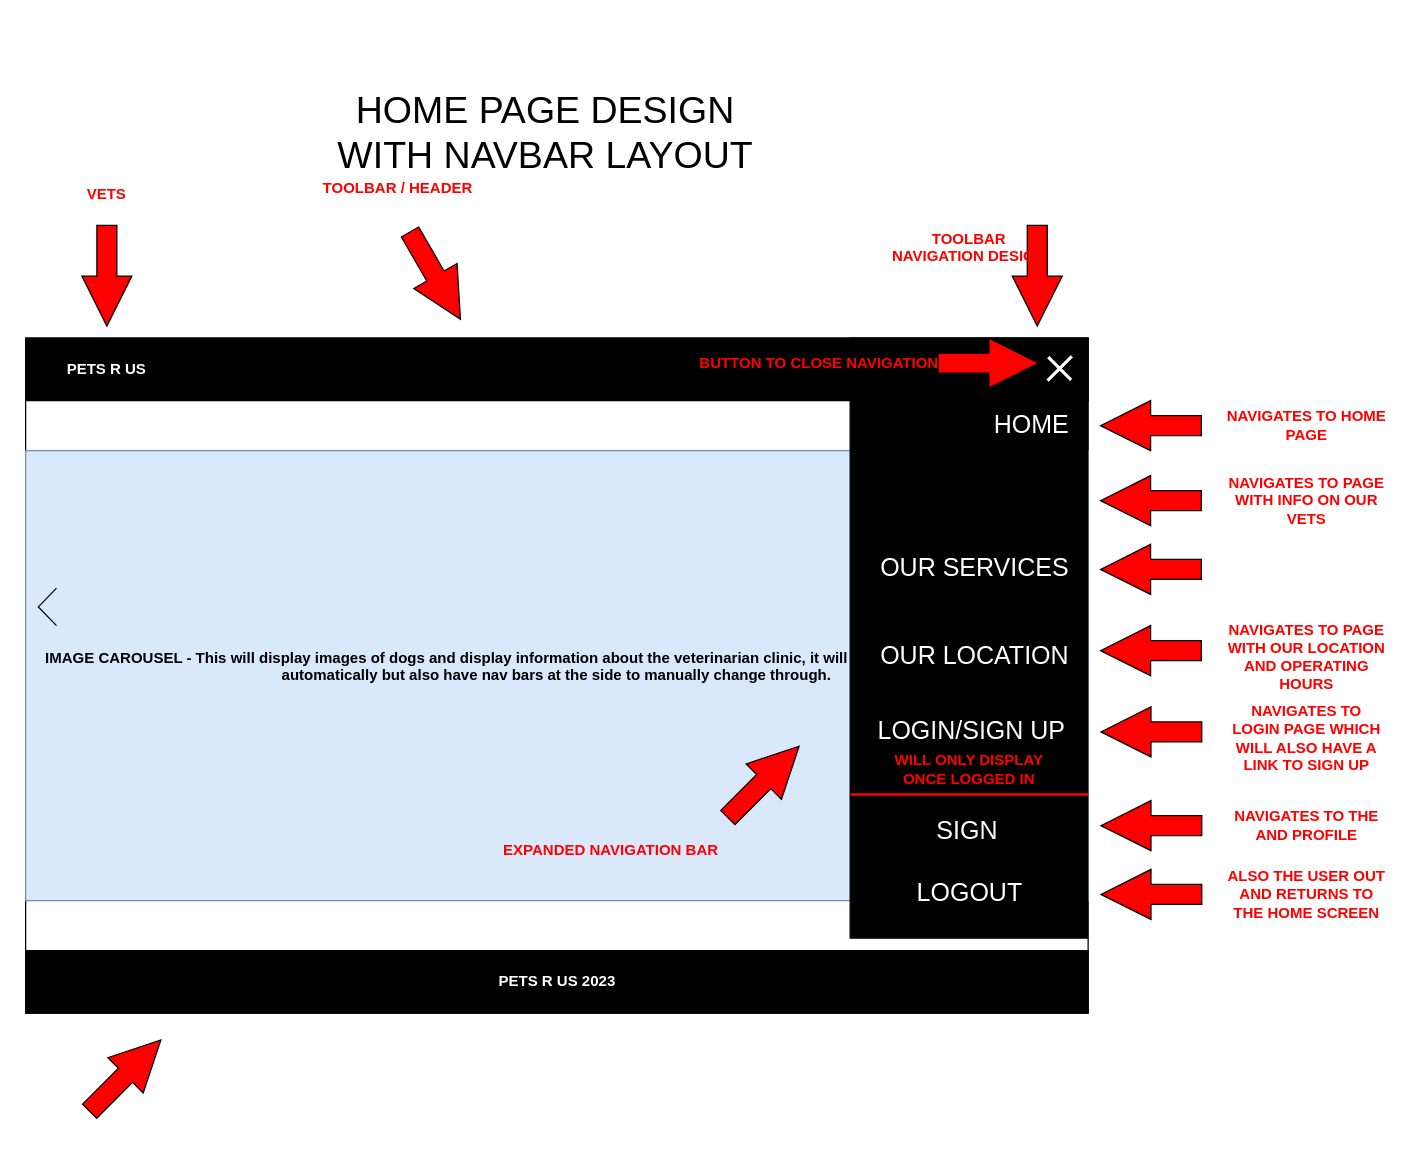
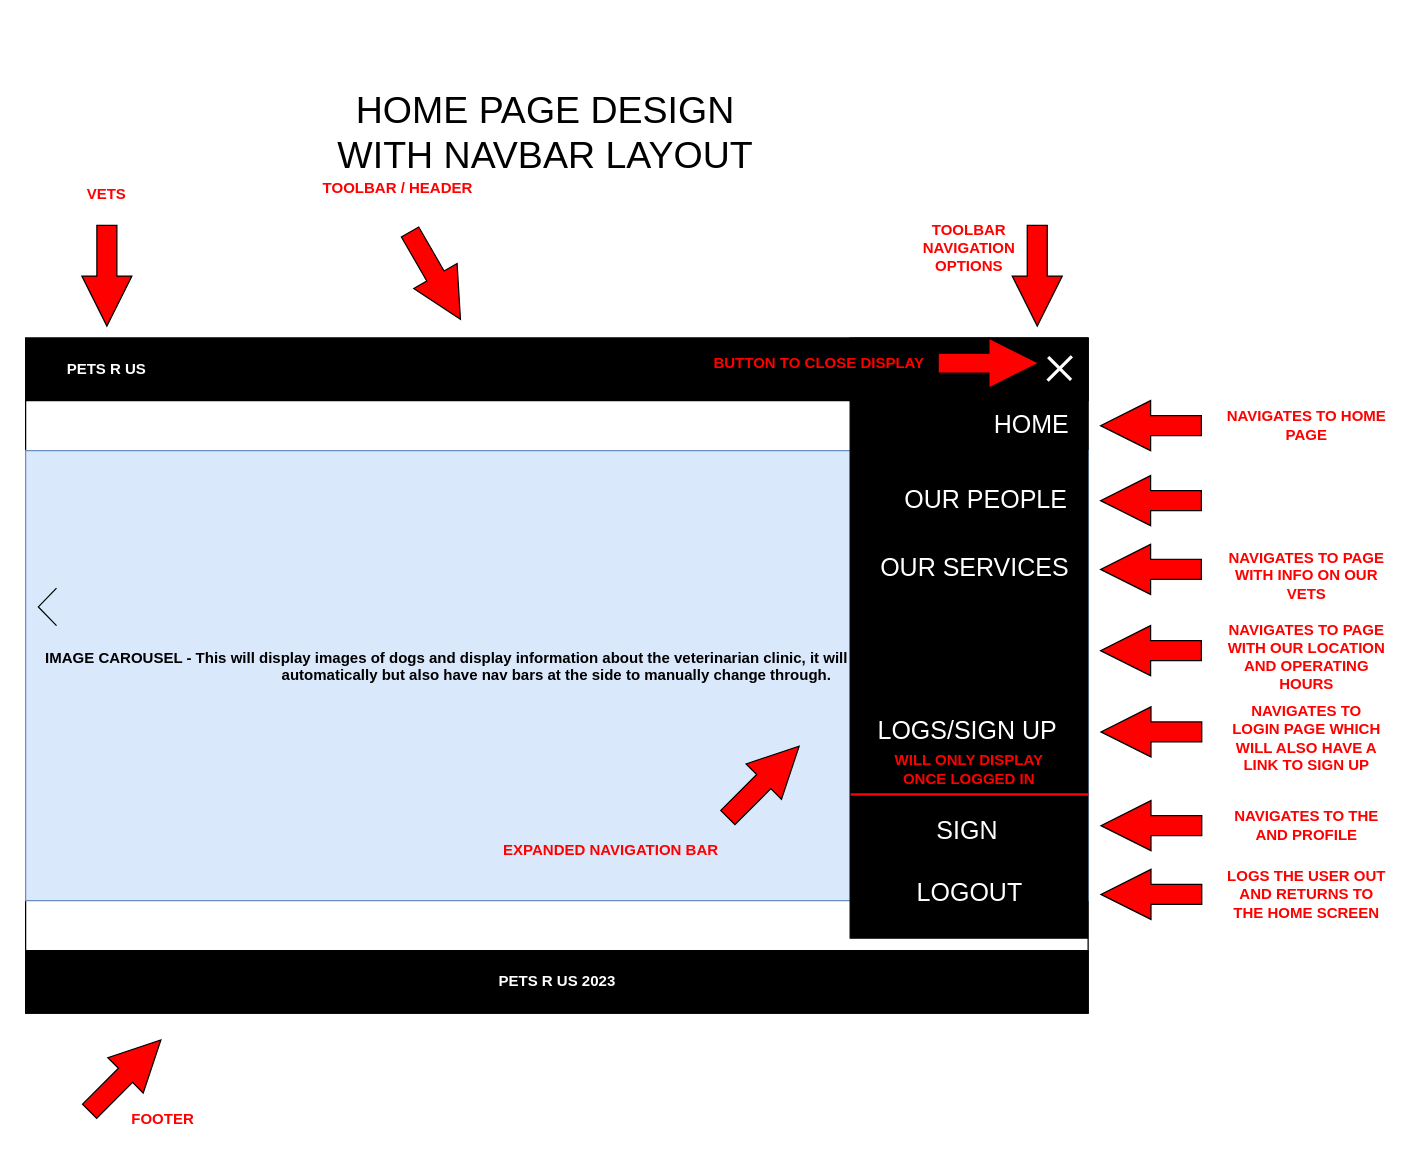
  <mxCell id="0" />
  <mxCell id="1" parent="0" />
  <mxCell id="2" value="" style="rounded=0;whiteSpace=wrap;html=1;" vertex="1" parent="1"><mxGeometry y="270" width="850" height="540" as="geometry" x="20" /></mxCell>
  <mxCell id="3" value="" style="rounded=0;whiteSpace=wrap;html=1;fillColor=#000000;" vertex="1" parent="1"><mxGeometry y="270" width="850" height="50" as="geometry" x="20" /></mxCell>
  <mxCell id="4" value="&lt;font color=&quot;#ffffff&quot;&gt;&lt;b&gt;PETS R US&lt;/b&gt;&lt;/font&gt;" style="text;html=1;strokeColor=none;fillColor=none;align=center;verticalAlign=middle;whiteSpace=wrap;rounded=0;" vertex="1" parent="1"><mxGeometry x="30" y="280" width="110" height="30" as="geometry" /></mxCell>
  <mxCell id="5" value="" style="shape=link;html=1;rounded=0;fontColor=#FFFFFF;strokeColor=#FFFFFF;" edge="1" parent="1"><mxGeometry width="100" relative="1" as="geometry"><mxPoint x="810" y="290" as="sourcePoint" /><mxPoint x="860" y="290" as="targetPoint" /><Array as="points"><mxPoint x="850" y="290" /></Array></mxGeometry></mxCell>
  <mxCell id="6" value="" style="shape=link;html=1;rounded=0;fontColor=#FFFFFF;strokeColor=#FFFFFF;" edge="1" parent="1"><mxGeometry width="100" relative="1" as="geometry"><mxPoint x="810" y="300" as="sourcePoint" /><mxPoint x="860" y="300" as="targetPoint" /><Array as="points"><mxPoint x="850" y="300" /></Array></mxGeometry></mxCell>
  <mxCell id="7" value="" style="rounded=0;whiteSpace=wrap;html=1;fillColor=#000000;" vertex="1" parent="1"><mxGeometry y="760" width="850" height="50" as="geometry" x="20" /></mxCell>
  <mxCell id="8" value="&lt;b&gt;PETS R US 2023&lt;/b&gt;" style="text;html=1;strokeColor=none;fillColor=none;align=center;verticalAlign=middle;whiteSpace=wrap;rounded=0;fontColor=#FFFFFF;" vertex="1" parent="1"><mxGeometry x="388" y="770" width="115" height="30" as="geometry" /></mxCell>
  <mxCell id="9" value="" style="html=1;shadow=0;dashed=0;align=center;verticalAlign=middle;shape=mxgraph.arrows2.arrow;dy=0.6;dx=40;notch=0;fontColor=#FFFFFF;fillColor=#FF0000;rotation=-45;" vertex="1" parent="1"><mxGeometry x="59.39" y="840" width="80.61" height="40" as="geometry" /></mxCell>
+ <mxCell id="10" value="&lt;font color=&quot;#ff0000&quot;&gt;&lt;b&gt;FOOTER&lt;/b&gt;&lt;/font&gt;" style="text;html=1;strokeColor=none;fillColor=none;align=center;verticalAlign=middle;whiteSpace=wrap;rounded=0;fontColor=#FFFFFF;" vertex="1" parent="1"><mxGeometry x="100" y="880" width="60" height="30" as="geometry" /></mxCell>
  <mxCell id="11" value="" style="html=1;shadow=0;dashed=0;align=center;verticalAlign=middle;shape=mxgraph.arrows2.arrow;dy=0.6;dx=40;notch=0;fontColor=#FFFFFF;fillColor=#FF0000;rotation=60;" vertex="1" parent="1"><mxGeometry x="307.387" y="200.002" width="80.61" height="40" as="geometry" /></mxCell>
  <mxCell id="12" value="&lt;font color=&quot;#ff0000&quot;&gt;&lt;b&gt;TOOLBAR / HEADER&lt;/b&gt;&lt;/font&gt;" style="text;html=1;strokeColor=none;fillColor=none;align=center;verticalAlign=middle;whiteSpace=wrap;rounded=0;fontColor=#FFFFFF;" vertex="1" parent="1"><mxGeometry x="253" y="135" width="130" height="30" as="geometry" /></mxCell>
  <mxCell id="13" value="" style="html=1;shadow=0;dashed=0;align=center;verticalAlign=middle;shape=mxgraph.arrows2.arrow;dy=0.6;dx=40;notch=0;fontColor=#FFFFFF;fillColor=#FF0000;rotation=90;" vertex="1" parent="1"><mxGeometry x="44.698" y="200.005" width="80.61" height="40" as="geometry" /></mxCell>
  <mxCell id="14" value="&lt;font color=&quot;#ff0000&quot;&gt;&lt;b&gt;VETS&lt;/b&gt;&lt;/font&gt;" style="text;html=1;strokeColor=none;fillColor=none;align=center;verticalAlign=middle;whiteSpace=wrap;rounded=0;fontColor=#FFFFFF;" vertex="1" parent="1"><mxGeometry y="140" width="130" height="30" as="geometry" x="20" /></mxCell>
  <mxCell id="15" value="" style="html=1;shadow=0;dashed=0;align=center;verticalAlign=middle;shape=mxgraph.arrows2.arrow;dy=0.6;dx=40;notch=0;fontColor=#FFFFFF;fillColor=#FF0000;rotation=90;" vertex="1" parent="1"><mxGeometry x="788.998" y="200.005" width="80.61" height="40" as="geometry" /></mxCell>
- <mxCell id="16" value="&lt;font color=&quot;#ff0000&quot;&gt;&lt;b&gt;TOOLBAR NAVIGATION DESIGN&lt;br&gt;&lt;br&gt;&lt;/b&gt;&lt;/font&gt;" style="text;html=1;strokeColor=none;fillColor=none;align=center;verticalAlign=middle;whiteSpace=wrap;rounded=0;fontColor=#FFFFFF;" vertex="1" parent="1"><mxGeometry x="710" y="190" width="130" height="30" as="geometry" /></mxCell>
+ <mxCell id="16" value="&lt;font color=&quot;#ff0000&quot;&gt;&lt;b&gt;TOOLBAR NAVIGATION OPTIONS&lt;br&gt;&lt;br&gt;&lt;/b&gt;&lt;/font&gt;" style="text;html=1;strokeColor=none;fillColor=none;align=center;verticalAlign=middle;whiteSpace=wrap;rounded=0;fontColor=#FFFFFF;" vertex="1" parent="1"><mxGeometry x="710" y="190" width="130" height="30" as="geometry" /></mxCell>
  <mxCell id="17" value="&lt;b&gt;IMAGE CAROUSEL - This will display images of dogs and display information about the veterinarian clinic, it will cycle through this information automatically but also have nav bars at the side to manually change through.&lt;/b&gt;&lt;br&gt;&lt;b&gt;&amp;nbsp;&lt;/b&gt;" style="rounded=0;whiteSpace=wrap;html=1;fillColor=#dae8fc;strokeColor=#6c8ebf;" vertex="1" parent="1"><mxGeometry y="360" width="850" height="360" as="geometry" x="20" /></mxCell>
  <mxCell id="18" value="" style="html=1;shadow=0;dashed=0;align=center;verticalAlign=middle;shape=mxgraph.arrows2.arrow;dy=0;dx=30;notch=30;fontColor=#FF0000;fillColor=#000000;" vertex="1" parent="1"><mxGeometry x="840" y="470" width="14.5" height="30" as="geometry" /></mxCell>
  <mxCell id="19" value="" style="html=1;shadow=0;dashed=0;align=center;verticalAlign=middle;shape=mxgraph.arrows2.arrow;dy=0;dx=30;notch=30;fontColor=#FF0000;fillColor=#000000;rotation=-180;" vertex="1" parent="1"><mxGeometry x="30.2" y="470" width="14.5" height="30" as="geometry" /></mxCell>
  <mxCell id="20" value="" style="edgeStyle=orthogonalEdgeStyle;rounded=0;orthogonalLoop=1;jettySize=auto;html=1;strokeColor=#FFFFFF;fontSize=80;fontColor=#FF0000;" edge="1" parent="1" source="21"><mxGeometry relative="1" as="geometry"><mxPoint x="469" y="20" as="targetPoint" /></mxGeometry></mxCell>
  <mxCell id="21" value="&lt;font color=&quot;#000000&quot; style=&quot;font-size: 30px;&quot;&gt;HOME PAGE DESIGN WITH NAVBAR LAYOUT&lt;/font&gt;" style="text;html=1;strokeColor=none;fillColor=none;align=center;verticalAlign=middle;whiteSpace=wrap;rounded=0;fontColor=#FF0000;" vertex="1" parent="1"><mxGeometry x="260" width="352" height="30" as="geometry" y="90" /></mxCell>
  <mxCell id="22" value="" style="rounded=0;whiteSpace=wrap;html=1;fontSize=30;fontColor=#000000;fillColor=#000000;" vertex="1" parent="1"><mxGeometry x="679.61" y="270" width="190" height="480" as="geometry" /></mxCell>
  <mxCell id="23" value="" style="shape=cross;whiteSpace=wrap;html=1;fontSize=30;rotation=45;size=0.132;" vertex="1" parent="1"><mxGeometry x="833.81" y="280" width="26.88" height="28.5" as="geometry" /></mxCell>
  <mxCell id="24" value="" style="html=1;shadow=0;dashed=0;align=center;verticalAlign=middle;shape=mxgraph.arrows2.arrow;dy=0.6;dx=40;notch=0;fontColor=#FFFFFF;fillColor=#FF0000;rotation=0;" vertex="1" parent="1"><mxGeometry x="749.998" y="269.995" width="80.61" height="40" as="geometry" /></mxCell>
- <mxCell id="25" value="&lt;font color=&quot;#ff0000&quot;&gt;&lt;b&gt;BUTTON TO CLOSE NAVIGATION&lt;/b&gt;&lt;/font&gt;" style="text;html=1;strokeColor=none;fillColor=none;align=center;verticalAlign=middle;whiteSpace=wrap;rounded=0;fontColor=#FFFFFF;" vertex="1" parent="1"><mxGeometry x="530" y="275" width="250" height="30" as="geometry" /></mxCell>
+ <mxCell id="25" value="&lt;font color=&quot;#ff0000&quot;&gt;&lt;b&gt;BUTTON TO CLOSE DISPLAY&lt;/b&gt;&lt;/font&gt;" style="text;html=1;strokeColor=none;fillColor=none;align=center;verticalAlign=middle;whiteSpace=wrap;rounded=0;fontColor=#FFFFFF;" vertex="1" parent="1"><mxGeometry x="530" y="275" width="250" height="30" as="geometry" /></mxCell>
  <mxCell id="26" value="" style="html=1;shadow=0;dashed=0;align=center;verticalAlign=middle;shape=mxgraph.arrows2.arrow;dy=0.6;dx=40;notch=0;fontColor=#FFFFFF;fillColor=#FF0000;rotation=-45;" vertex="1" parent="1"><mxGeometry x="569.997" y="605.002" width="80.61" height="40" as="geometry" /></mxCell>
  <mxCell id="27" value="&lt;font color=&quot;#ff0000&quot;&gt;&lt;b&gt;EXPANDED NAVIGATION BAR&lt;/b&gt;&lt;/font&gt;" style="text;html=1;strokeColor=none;fillColor=none;align=center;verticalAlign=middle;whiteSpace=wrap;rounded=0;fontColor=#FFFFFF;" vertex="1" parent="1"><mxGeometry x="390.61" y="665" width="195" height="30" as="geometry" /></mxCell>
  <mxCell id="28" value="" style="endArrow=none;html=1;rounded=0;fontSize=30;fontColor=#000000;" edge="1" parent="1"><mxGeometry width="50" height="50" relative="1" as="geometry"><mxPoint x="740" y="340" as="sourcePoint" /><mxPoint x="869.61" y="340" as="targetPoint" /><Array as="points"><mxPoint x="779.61" y="340" /></Array></mxGeometry></mxCell>
  <mxCell id="29" value="&lt;font style=&quot;font-size: 20px;&quot; color=&quot;#ffffff&quot;&gt;HOME&lt;/font&gt;" style="text;html=1;strokeColor=none;fillColor=none;align=center;verticalAlign=middle;whiteSpace=wrap;rounded=0;fontSize=30;fontColor=#000000;" vertex="1" parent="1"><mxGeometry x="794.5" y="320" width="60" height="30" as="geometry" /></mxCell>
  <mxCell id="30" value="" style="html=1;shadow=0;dashed=0;align=center;verticalAlign=middle;shape=mxgraph.arrows2.arrow;dy=0.6;dx=40;notch=0;fontColor=#FFFFFF;fillColor=#FF0000;rotation=-180;" vertex="1" parent="1"><mxGeometry x="879.995" y="320.005" width="80.61" height="40" as="geometry" /></mxCell>
  <mxCell id="31" value="&lt;font color=&quot;#ff0000&quot;&gt;&lt;b&gt;NAVIGATES TO HOME PAGE&lt;/b&gt;&lt;/font&gt;" style="text;html=1;strokeColor=none;fillColor=none;align=center;verticalAlign=middle;whiteSpace=wrap;rounded=0;fontColor=#FFFFFF;" vertex="1" parent="1"><mxGeometry x="980" y="325" width="130" height="30" as="geometry" /></mxCell>
+ <mxCell id="32" value="&lt;font style=&quot;font-size: 20px;&quot; color=&quot;#ffffff&quot;&gt;OUR PEOPLE&lt;/font&gt;" style="text;html=1;strokeColor=none;fillColor=none;align=center;verticalAlign=middle;whiteSpace=wrap;rounded=0;fontSize=30;fontColor=#000000;" vertex="1" parent="1"><mxGeometry x="716.19" y="380" width="144.5" height="30" as="geometry" /></mxCell>
  <mxCell id="33" value="" style="html=1;shadow=0;dashed=0;align=center;verticalAlign=middle;shape=mxgraph.arrows2.arrow;dy=0.6;dx=40;notch=0;fontColor=#FFFFFF;fillColor=#FF0000;rotation=-180;" vertex="1" parent="1"><mxGeometry x="879.99" y="380" width="80.61" height="40" as="geometry" /></mxCell>
- <mxCell id="34" value="&lt;font color=&quot;#ff0000&quot;&gt;&lt;b&gt;NAVIGATES TO PAGE WITH INFO ON OUR VETS&lt;/b&gt;&lt;/font&gt;" style="text;html=1;strokeColor=none;fillColor=none;align=center;verticalAlign=middle;whiteSpace=wrap;rounded=0;fontColor=#FFFFFF;" vertex="1" parent="1"><mxGeometry x="980" y="385" width="130" height="30" as="geometry" /></mxCell>
+ <mxCell id="34" value="&lt;font color=&quot;#ff0000&quot;&gt;&lt;b&gt;NAVIGATES TO PAGE WITH INFO ON OUR VETS&lt;/b&gt;&lt;/font&gt;" style="text;html=1;strokeColor=none;fillColor=none;align=center;verticalAlign=middle;whiteSpace=wrap;rounded=0;fontColor=#FFFFFF;" vertex="1" parent="1"><mxGeometry x="980" y="445" width="130" height="30" as="geometry" /></mxCell>
  <mxCell id="35" value="&lt;font style=&quot;font-size: 20px;&quot; color=&quot;#ffffff&quot;&gt;OUR SERVICES&lt;/font&gt;" style="text;html=1;strokeColor=none;fillColor=none;align=center;verticalAlign=middle;whiteSpace=wrap;rounded=0;fontSize=30;fontColor=#000000;" vertex="1" parent="1"><mxGeometry x="698.14" y="435" width="162.55" height="30" as="geometry" /></mxCell>
  <mxCell id="36" value="" style="html=1;shadow=0;dashed=0;align=center;verticalAlign=middle;shape=mxgraph.arrows2.arrow;dy=0.6;dx=40;notch=0;fontColor=#FFFFFF;fillColor=#FF0000;rotation=-180;" vertex="1" parent="1"><mxGeometry x="879.99" y="435" width="80.61" height="40" as="geometry" /></mxCell>
- <mxCell id="37" value="&lt;font style=&quot;font-size: 20px;&quot; color=&quot;#ffffff&quot;&gt;OUR LOCATION&lt;/font&gt;" style="text;html=1;strokeColor=none;fillColor=none;align=center;verticalAlign=middle;whiteSpace=wrap;rounded=0;fontSize=30;fontColor=#000000;" vertex="1" parent="1"><mxGeometry x="698.14" y="505" width="162.55" height="30" as="geometry" /></mxCell>
  <mxCell id="38" value="" style="html=1;shadow=0;dashed=0;align=center;verticalAlign=middle;shape=mxgraph.arrows2.arrow;dy=0.6;dx=40;notch=0;fontColor=#FFFFFF;fillColor=#FF0000;rotation=-180;" vertex="1" parent="1"><mxGeometry x="879.99" y="500" width="80.61" height="40" as="geometry" /></mxCell>
  <mxCell id="39" value="&lt;font color=&quot;#ff0000&quot;&gt;&lt;b&gt;NAVIGATES TO PAGE WITH OUR LOCATION AND OPERATING HOURS&lt;/b&gt;&lt;/font&gt;" style="text;html=1;strokeColor=none;fillColor=none;align=center;verticalAlign=middle;whiteSpace=wrap;rounded=0;fontColor=#FFFFFF;" vertex="1" parent="1"><mxGeometry x="980" y="510" width="130" height="30" as="geometry" /></mxCell>
- <mxCell id="40" value="LOGIN/SIGN UP" style="text;whiteSpace=wrap;html=1;fontSize=20;fontColor=#FFFFFF;" vertex="1" parent="1"><mxGeometry x="700.3" y="565" width="180" height="50" as="geometry" /></mxCell>
+ <mxCell id="40" value="LOGS/SIGN UP" style="text;whiteSpace=wrap;html=1;fontSize=20;fontColor=#FFFFFF;" vertex="1" parent="1"><mxGeometry x="700.3" y="565" width="180" height="50" as="geometry" /></mxCell>
  <mxCell id="41" value="" style="html=1;shadow=0;dashed=0;align=center;verticalAlign=middle;shape=mxgraph.arrows2.arrow;dy=0.6;dx=40;notch=0;fontColor=#FFFFFF;fillColor=#FF0000;rotation=-180;" vertex="1" parent="1"><mxGeometry x="880.3" y="565" width="80.61" height="40" as="geometry" /></mxCell>
  <mxCell id="42" value="&lt;font color=&quot;#ff0000&quot;&gt;&lt;b&gt;NAVIGATES TO LOGIN PAGE WHICH WILL ALSO HAVE A LINK TO SIGN UP&lt;/b&gt;&lt;/font&gt;" style="text;html=1;strokeColor=none;fillColor=none;align=center;verticalAlign=middle;whiteSpace=wrap;rounded=0;fontColor=#FFFFFF;" vertex="1" parent="1"><mxGeometry x="980" y="575" width="130" height="30" as="geometry" /></mxCell>
  <mxCell id="43" value="" style="line;strokeWidth=2;html=1;fontSize=20;fontColor=#FFFFFF;fillColor=#FF0000;strokeColor=#FF0000;" vertex="1" parent="1"><mxGeometry x="680" y="630" width="190.3" height="10" as="geometry" /></mxCell>
  <mxCell id="44" value="&lt;font color=&quot;#ff0000&quot;&gt;&lt;b&gt;WILL ONLY DISPLAY ONCE LOGGED IN&lt;/b&gt;&lt;/font&gt;" style="text;html=1;strokeColor=none;fillColor=none;align=center;verticalAlign=middle;whiteSpace=wrap;rounded=0;fontColor=#FFFFFF;" vertex="1" parent="1"><mxGeometry x="709.61" y="600" width="130" height="30" as="geometry" /></mxCell>
  <mxCell id="45" value="" style="html=1;shadow=0;dashed=0;align=center;verticalAlign=middle;shape=mxgraph.arrows2.arrow;dy=0.6;dx=40;notch=0;fontColor=#FFFFFF;fillColor=#FF0000;rotation=-180;" vertex="1" parent="1"><mxGeometry x="880.3" y="640" width="80.61" height="40" as="geometry" /></mxCell>
  <mxCell id="46" value="&lt;font style=&quot;font-size: 20px;&quot; color=&quot;#ffffff&quot;&gt;SIGN&lt;/font&gt;" style="text;html=1;strokeColor=none;fillColor=none;align=center;verticalAlign=middle;whiteSpace=wrap;rounded=0;fontSize=30;fontColor=#000000;" vertex="1" parent="1"><mxGeometry x="691.95" y="645" width="162.55" height="30" as="geometry" /></mxCell>
  <mxCell id="47" value="&lt;font color=&quot;#ff0000&quot;&gt;&lt;b&gt;NAVIGATES TO THE AND PROFILE&lt;/b&gt;&lt;/font&gt;" style="text;html=1;strokeColor=none;fillColor=none;align=center;verticalAlign=middle;whiteSpace=wrap;rounded=0;fontColor=#FFFFFF;" vertex="1" parent="1"><mxGeometry x="980" y="645" width="130" height="30" as="geometry" /></mxCell>
  <mxCell id="48" value="&lt;font color=&quot;#ffffff&quot;&gt;&lt;span style=&quot;font-size: 20px;&quot;&gt;LOGOUT&lt;/span&gt;&lt;/font&gt;" style="text;html=1;strokeColor=none;fillColor=none;align=center;verticalAlign=middle;whiteSpace=wrap;rounded=0;fontSize=30;fontColor=#000000;" vertex="1" parent="1"><mxGeometry x="693.88" y="695" width="162.55" height="30" as="geometry" /></mxCell>
  <mxCell id="49" value="" style="html=1;shadow=0;dashed=0;align=center;verticalAlign=middle;shape=mxgraph.arrows2.arrow;dy=0.6;dx=40;notch=0;fontColor=#FFFFFF;fillColor=#FF0000;rotation=-180;" vertex="1" parent="1"><mxGeometry x="880.3" y="695" width="80.61" height="40" as="geometry" /></mxCell>
- <mxCell id="50" value="&lt;font color=&quot;#ff0000&quot;&gt;&lt;b&gt;ALSO THE USER OUT AND RETURNS TO THE HOME SCREEN&lt;/b&gt;&lt;/font&gt;" style="text;html=1;strokeColor=none;fillColor=none;align=center;verticalAlign=middle;whiteSpace=wrap;rounded=0;fontColor=#FFFFFF;" vertex="1" parent="1"><mxGeometry x="980" y="700" width="130" height="30" as="geometry" /></mxCell>
+ <mxCell id="50" value="&lt;font color=&quot;#ff0000&quot;&gt;&lt;b&gt;LOGS THE USER OUT AND RETURNS TO THE HOME SCREEN&lt;/b&gt;&lt;/font&gt;" style="text;html=1;strokeColor=none;fillColor=none;align=center;verticalAlign=middle;whiteSpace=wrap;rounded=0;fontColor=#FFFFFF;" vertex="1" parent="1"><mxGeometry x="980" y="700" width="130" height="30" as="geometry" /></mxCell>
